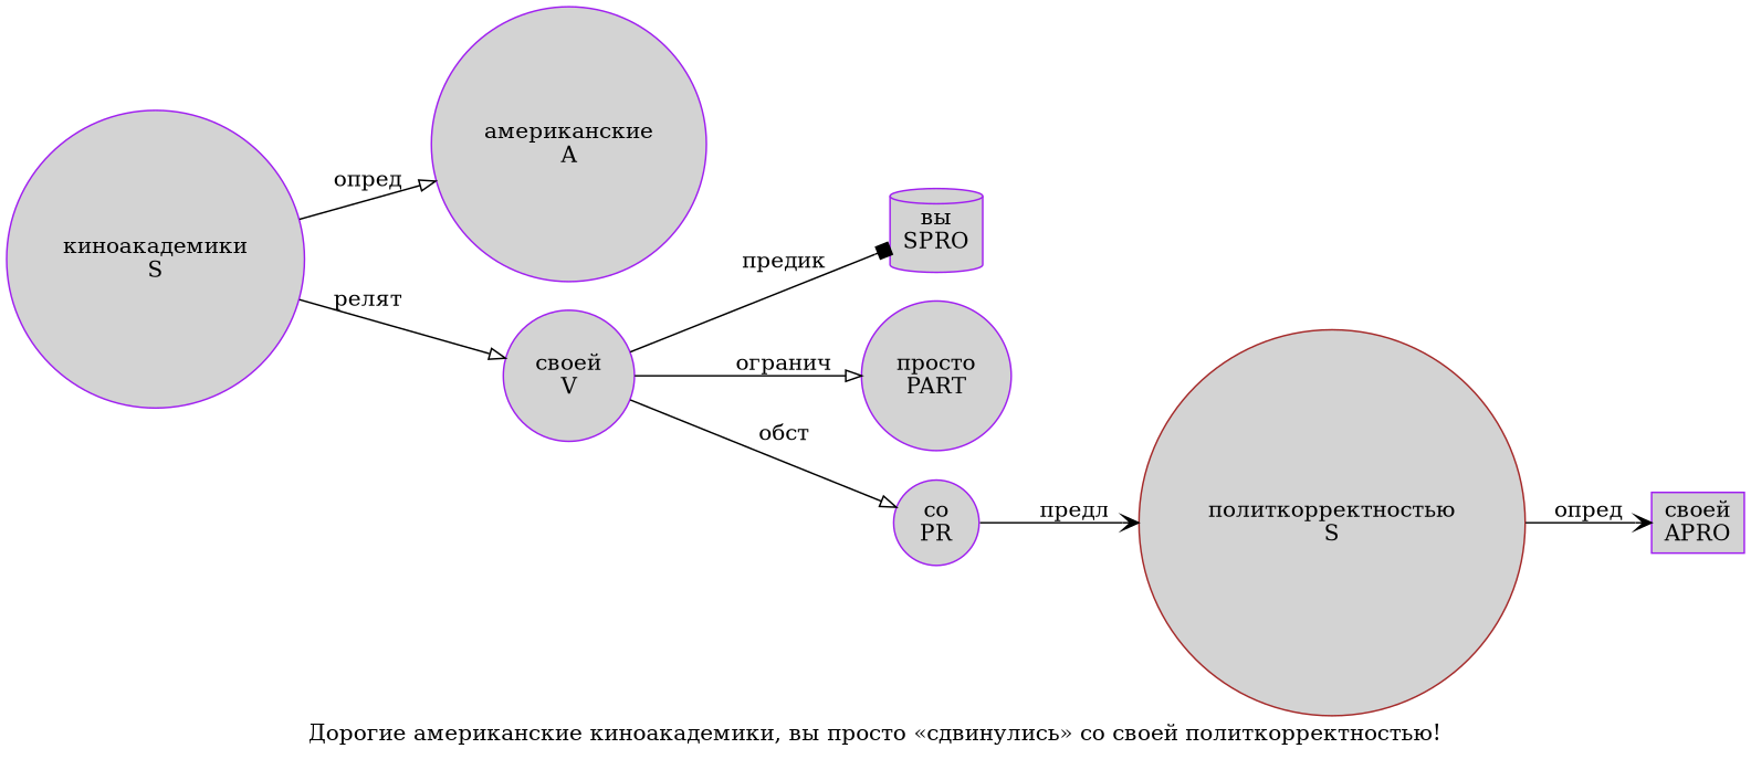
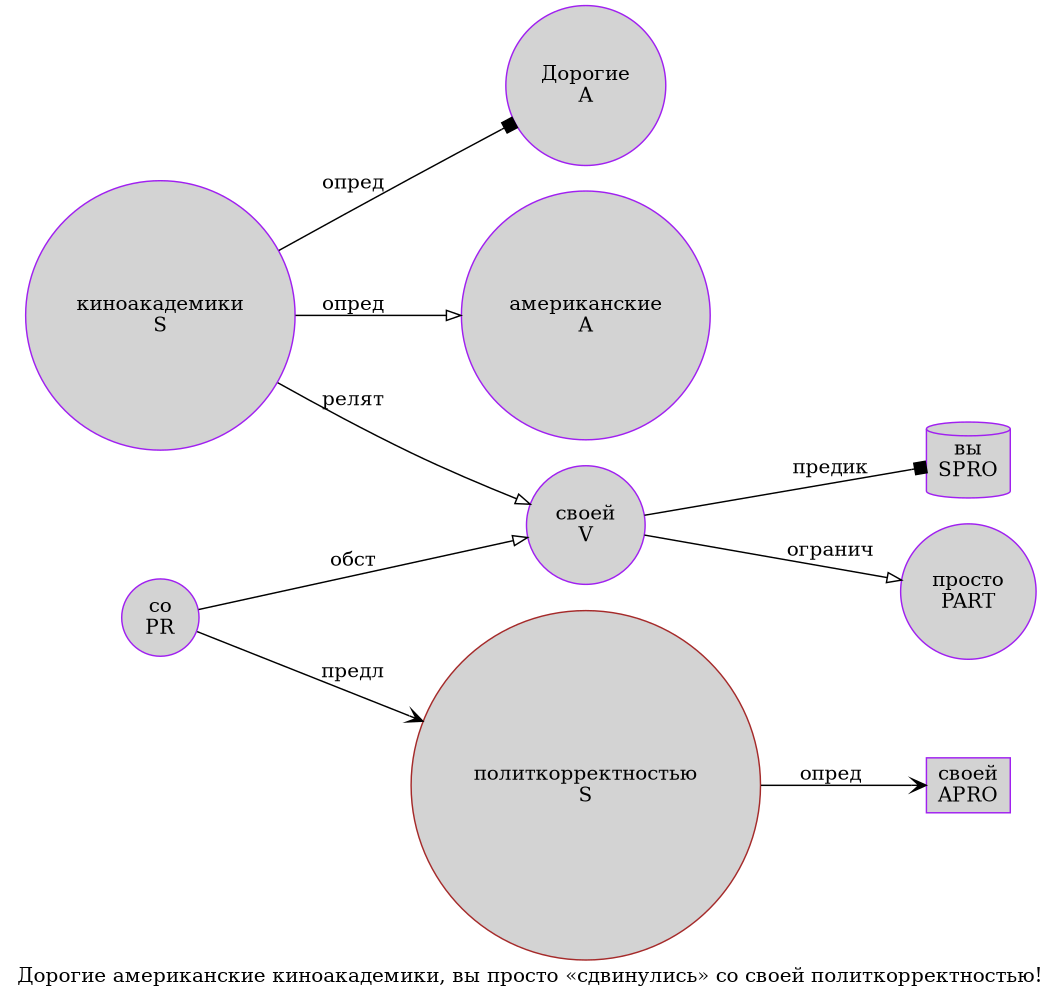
  digraph {
    label="Дорогие американские киноакадемики, вы просто «сдвинулись» со своей политкорректностью!"
    rankdir=LR
    node [color=purple fillcolor=lightgray penwidth=1 shape=circle style=filled]
    edge [arrowhead=onormal]
+   n1 [label="Дорогие\nA"]
    n2 [label="американские\nA"]
    n3 [label="киноакадемики\nS"]
    n4 [label="своей\nV"]
    n5 [label="вы\nSPRO" shape=cylinder]
    n6 [label="просто\nPART"]
    n7 [label="со\nPR"]
    n8 [color=brown label="политкорректностью\nS"]
    n9 [label="своей\nAPRO" shape=box]
+   n3 -> n1 [arrowhead=box label="опред"]
    n3 -> n2 [label="опред"]
    n3 -> n4 [label="релят"]
    n4 -> n5 [arrowhead=box label="предик"]
    n4 -> n6 [label="огранич"]
-   n4 -> n7 [label="обст"]
+   n7 -> n4 [label="обст"]
    n7 -> n8 [arrowhead=vee label="предл"]
    n8 -> n9 [arrowhead=vee label="опред"]
  }
